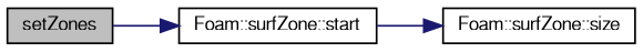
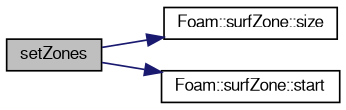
  digraph {
    rankdir=LR
    node [color=black fontname=FreeSans fontsize=10 shape=record]
    edge [color=midnightblue fontname=FreeSans fontsize=10 labelfontname=FreeSans labelfontsize=10 style=solid]
    n1 [fillcolor=grey75 fontcolor=black height=0.2 label=setZones style=filled width=0.4]
    n2 [height=0.2 label="Foam::surfZone::size" width=0.4]
    n3 [height=0.2 label="Foam::surfZone::start" width=0.4]
-   n3 -> n2
+   n1 -> n2
    n1 -> n3
  }
